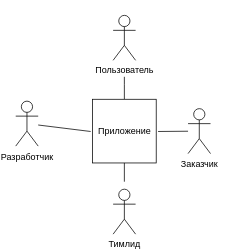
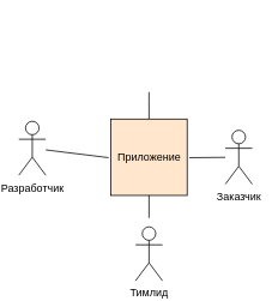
  <mxCell id="0" />
  <mxCell id="1" parent="0" />
  <mxCell id="2" value="Разработчик&lt;br&gt;" style="shape=umlActor;verticalLabelPosition=bottom;verticalAlign=top;html=1;outlineConnect=0;" parent="1" vertex="1"><mxGeometry x="20" y="134.5" width="30" height="60" as="geometry" /></mxCell>
  <mxCell id="3" style="edgeStyle=orthogonalEdgeStyle;rounded=0;orthogonalLoop=1;jettySize=auto;html=1;endArrow=none;endFill=0;" edge="1" parent="1" source="4"><mxGeometry relative="1" as="geometry"><mxPoint x="165" as="targetPoint" y="102" /></mxGeometry></mxCell>
- <mxCell id="4" value="Приложение" style="whiteSpace=wrap;html=1;aspect=fixed;" parent="1" vertex="1"><mxGeometry x="122.5" y="132" width="85" height="85" as="geometry" /></mxCell>
+ <mxCell id="4" value="Приложение" style="whiteSpace=wrap;html=1;aspect=fixed;fillColor=#ffe6cc;" parent="1" vertex="1"><mxGeometry x="122.5" y="132" width="85" height="85" as="geometry" /></mxCell>
  <mxCell id="5" value="Заказчик" style="shape=umlActor;verticalLabelPosition=bottom;verticalAlign=top;html=1;outlineConnect=0;" parent="1" vertex="1"><mxGeometry x="250" y="144.5" width="30" height="60" as="geometry" /></mxCell>
  <mxCell id="6" value="" style="endArrow=none;html=1;rounded=0;" parent="1" source="2" edge="1"><mxGeometry width="50" height="50" relative="1" as="geometry"><mxPoint x="50" y="172" as="sourcePoint" /><mxPoint x="120" y="175" as="targetPoint" /></mxGeometry></mxCell>
  <mxCell id="7" value="" style="endArrow=none;html=1;rounded=0;" parent="1" target="5" edge="1"><mxGeometry width="50" height="50" relative="1" as="geometry"><mxPoint x="210" y="175" as="sourcePoint" /><mxPoint x="270" y="172" as="targetPoint" /></mxGeometry></mxCell>
  <mxCell id="8" value="Тимлид" style="shape=umlActor;verticalLabelPosition=bottom;verticalAlign=top;html=1;outlineConnect=0;" parent="1" vertex="1"><mxGeometry x="150" y="252" width="30" height="60" as="geometry" /></mxCell>
  <mxCell id="9" value="" style="endArrow=none;html=1;rounded=0;entryX=0.5;entryY=1;entryDx=0;entryDy=0;" parent="1" target="4" edge="1"><mxGeometry width="50" height="50" relative="1" as="geometry"><mxPoint x="165" y="242" as="sourcePoint" /><mxPoint x="240" y="312" as="targetPoint" /></mxGeometry></mxCell>
- <mxCell id="10" value="Пользователь&lt;br&gt;" style="shape=umlActor;verticalLabelPosition=bottom;verticalAlign=top;html=1;outlineConnect=0;" vertex="1" parent="1"><mxGeometry x="150" y="20" width="30" height="60" as="geometry" /></mxCell>
